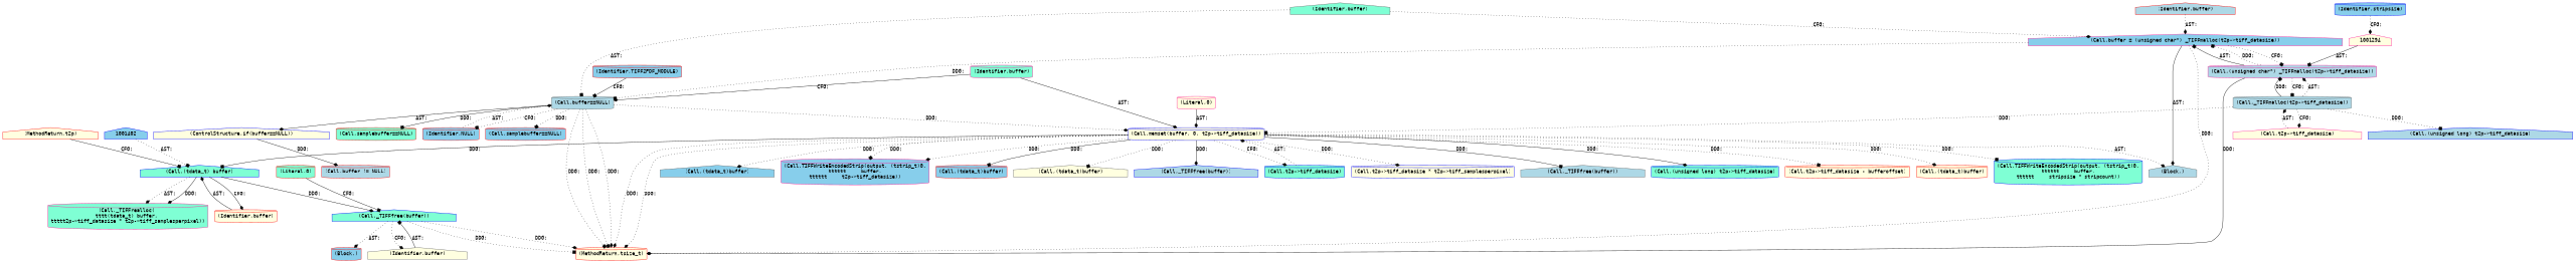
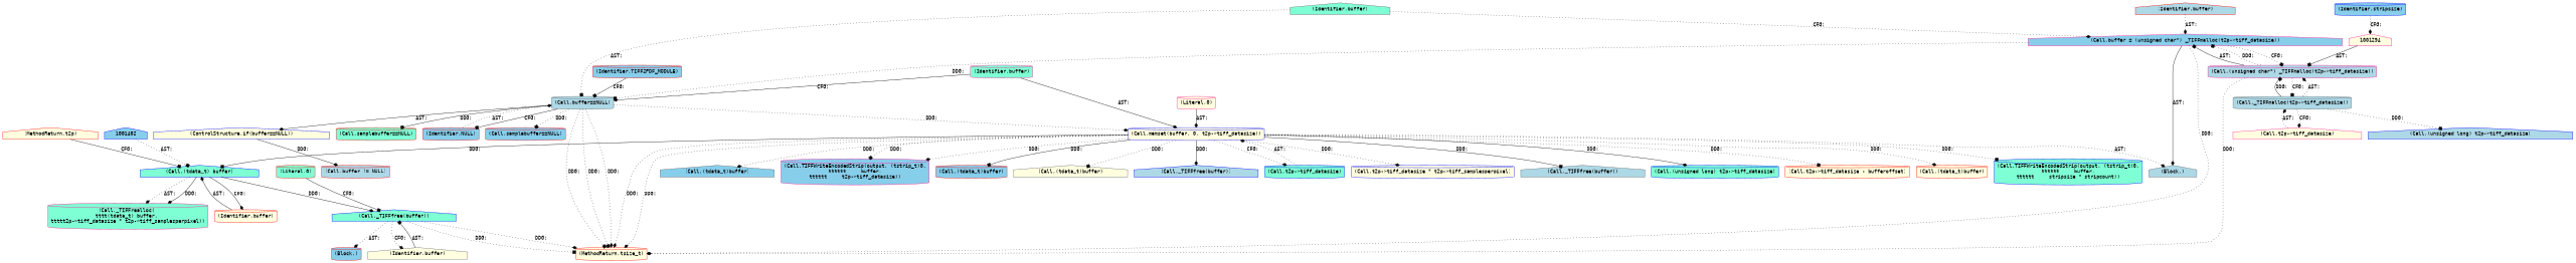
  digraph {
    fontname="DejaVu Sans Mono"
    node [color=red fillcolor=lightyellow fontname="DejaVu Sans Mono" shape=cylinder style=filled]
    edge [arrowhead=diamond fontname="DejaVu Sans Mono" style=dotted]
    n1 [color=blue fillcolor=aquamarine label="(Call,_TIFFfree(buffer))" shape=house]
    n2 [color=gray40 label="(Identifier,buffer)" shape=house]
    n3 [fillcolor=skyblue label="(Block,)"]
    n4 [label="(MethodReturn,tsize_t)"]
    n5 [color=blue fillcolor=aquamarine label="(Call,(tdata_t) buffer)" shape=house]
    n6 [color=deeppink fillcolor=aquamarine label="(Call,_TIFFrealloc( \n\t\t\t\t(tdata_t) buffer, \n\t\t\t\tt2p->tiff_datasize * t2p->tiff_samplesperpixel))"]
    n7 [label="(Identifier,buffer)"]
    n8 [color=blue label="(Call,memset(buffer, 0, t2p->tiff_datasize))"]
    n9 [color=blue fillcolor=aquamarine label="(Call,(unsigned long) t2p->tiff_datasize)"]
    n10 [label="(Call,t2p->tiff_datasize - bufferoffset)"]
    n11 [label="(Call,(tdata_t)buffer)"]
    n12 [color=blue fillcolor=aquamarine label="(Call,TIFFWriteEncodedStrip(output, (tstrip_t)0,\n\t\t\t\t\t\t     buffer,\n\t\t\t\t\t\t     stripsize * stripcount))"]
    n13 [color=gray40 fillcolor=lightblue label="(Block,)" shape=house]
    n14 [color=gray40 fillcolor=skyblue label="(Call,(tdata_t)buffer)" shape=house]
    n15 [color=deeppink fillcolor=skyblue label="(Call,TIFFWriteEncodedStrip(output, (tstrip_t)0,\n\t\t\t\t\t\t     buffer,\n\t\t\t\t\t\t     t2p->tiff_datasize))"]
    n16 [fillcolor=skyblue label="(Call,(tdata_t)buffer)"]
    n17 [color=gray40 label="(Call,(tdata_t)buffer)" shape=house]
    n18 [color=blue fillcolor=lightblue label="(Call,_TIFFfree(buffer))" shape=house]
    n19 [color=blue fillcolor=aquamarine label="(Call,t2p->tiff_datasize)"]
    n20 [color=blue label="(Call,t2p->tiff_datasize * t2p->tiff_samplesperpixel)"]
    n21 [color=gray40 fillcolor=lightblue label="(Call,_TIFFfree(buffer))" shape=house]
    n22 [color=gray40 fillcolor=lightblue label="(Call,buffer==NULL)"]
    n23 [color=blue label="(ControlStructure,if(buffer==NULL))" shape=house]
    n24 [fillcolor=aquamarine label="(Call,samplebuffer==NULL)"]
    n25 [fillcolor=skyblue label="(Identifier,NULL)"]
    n26 [fillcolor=skyblue label="(Call,samplebuffer==NULL)"]
    n27 [fillcolor=lightblue label="(Call,buffer != NULL)"]
    n28 [color=deeppink fillcolor=skyblue label="(Call,buffer = (unsigned char*) _TIFFmalloc(t2p->tiff_datasize))" shape=house]
    n29 [color=deeppink fillcolor=lightblue label="(Call,(unsigned char*) _TIFFmalloc(t2p->tiff_datasize))"]
    n30 [color=gray40 fillcolor=lightblue label="(Call,_TIFFmalloc(t2p->tiff_datasize))"]
    n31 [color=deeppink label="(Call,t2p->tiff_datasize)" shape=house]
    n32 [color=blue fillcolor=lightblue label="(Call,(unsigned long) t2p->tiff_datasize)" shape=house]
    n33 [color=deeppink label="(Literal,0)"]
    n34 [color=gray40 fillcolor=aquamarine label="(Identifier,buffer)" shape=house]
    n35 [color=deeppink fillcolor=aquamarine label="(Identifier,buffer)"]
    n36 [fillcolor=lightblue label="(Identifier,buffer)" shape=house]
    n37 [fillcolor=aquamarine label="(Literal,0)"]
    n38 [label="(MethodReturn,t2p)" shape=house]
    n39 [color=blue fillcolor=skyblue label="(Identifier,stripsize)"]
    1001294 [color=deeppink shape=house]
    n41 [fillcolor=skyblue label="(Identifier,TIFF2PDF_MODULE)"]
    1001402 [color=blue fillcolor=skyblue shape=house]
    n1 -> n2 [label="CFG: "]
    n1 -> n3 [label="AST: "]
    n1 -> n4 [arrowhead=box label="DDG: "]
    n1 -> n4 [label="DDG: "]
    n2 -> n1 [arrowhead=box label="AST: " style=solid]
    n5 -> n1 [label="DDG: " style=solid]
    n5 -> n6 [label="AST: "]
    n5 -> n6 [label="DDG: " style=solid]
    n5 -> n7 [label="CFG: " style=solid]
    n7 -> n5 [label="AST: " style=solid]
    n8 -> n4 [label="DDG: "]
    n8 -> n4 [label="DDG: "]
    n8 -> n5 [arrowhead=box label="DDG: " style=solid]
    n8 -> n9 [label="DDG: " style=solid]
    n8 -> n10 [arrowhead=box label="DDG: "]
    n8 -> n11 [label="DDG: "]
    n8 -> n12 [arrowhead=box label="DDG: "]
    n8 -> n13 [label="AST: "]
    n8 -> n14 [label="DDG: "]
    n8 -> n15 [arrowhead=box label="DDG: "]
    n8 -> n15 [label="DDG: "]
    n8 -> n16 [arrowhead=box label="DDG: " style=solid]
    n8 -> n17 [arrowhead=box label="DDG: "]
    n8 -> n18 [label="DDG: " style=solid]
    n8 -> n19 [label="CFG: "]
    n8 -> n20 [label="DDG: "]
    n8 -> n21 [arrowhead=box label="DDG: " style=solid]
    n19 -> n8 [label="AST: "]
    n22 -> n4 [arrowhead=box label="DDG: "]
    n22 -> n4 [label="DDG: "]
    n22 -> n4 [arrowhead=box label="DDG: "]
    n22 -> n8 [label="DDG: "]
    n22 -> n23 [label="AST: " style=solid]
    n22 -> n24 [arrowhead=box label="DDG: " style=solid]
-   n22 -> n25 [arrowhead=box label="CFG: "]
+   n22 -> n25 [arrowhead=box label="CFG: " style=solid]
    n22 -> n26 [arrowhead=box label="DDG: "]
    n23 -> n27 [label="DDG: " style=solid]
    n25 -> n22 [label="AST: "]
    n28 -> n4 [label="DDG: "]
    n28 -> n13 [label="AST: " style=solid]
    n28 -> n22 [arrowhead=box label="DDG: "]
    n28 -> n29 [arrowhead=box label="CFG: "]
-   n29 -> n4 [label="DDG: " style=solid]
+   n29 -> n4 [label="DDG: "]
    n29 -> n28 [arrowhead=box label="AST: " style=solid]
    n29 -> n28 [arrowhead=box label="DDG: "]
    n29 -> n30 [arrowhead=box label="CFG: "]
-   n30 -> n8 [arrowhead=box label="DDG: "]
    n30 -> n29 [label="AST: "]
    n30 -> n29 [arrowhead=box label="DDG: " style=solid]
    n30 -> n31 [label="CFG: "]
    n30 -> n32 [arrowhead=box label="DDG: "]
    n31 -> n30 [label="AST: "]
    n33 -> n8 [label="AST: " style=solid]
    n34 -> n22 [arrowhead=box label="AST: "]
    n34 -> n28 [label="CFG: "]
    n35 -> n8 [label="AST: " style=solid]
    n35 -> n22 [label="CFG: " style=solid]
    n36 -> n28 [label="AST: "]
    n37 -> n1 [arrowhead=box label="CFG: " style=solid]
    n38 -> n5 [arrowhead=box label="CFG: " style=solid]
    n39 -> 1001294 [label="CFG: "]
    1001294 -> n29 [arrowhead=box label="AST: " style=solid]
    n41 -> n22 [arrowhead=box label="CFG: " style=solid]
    1001402 -> n5 [arrowhead=box label="AST: "]
  }
